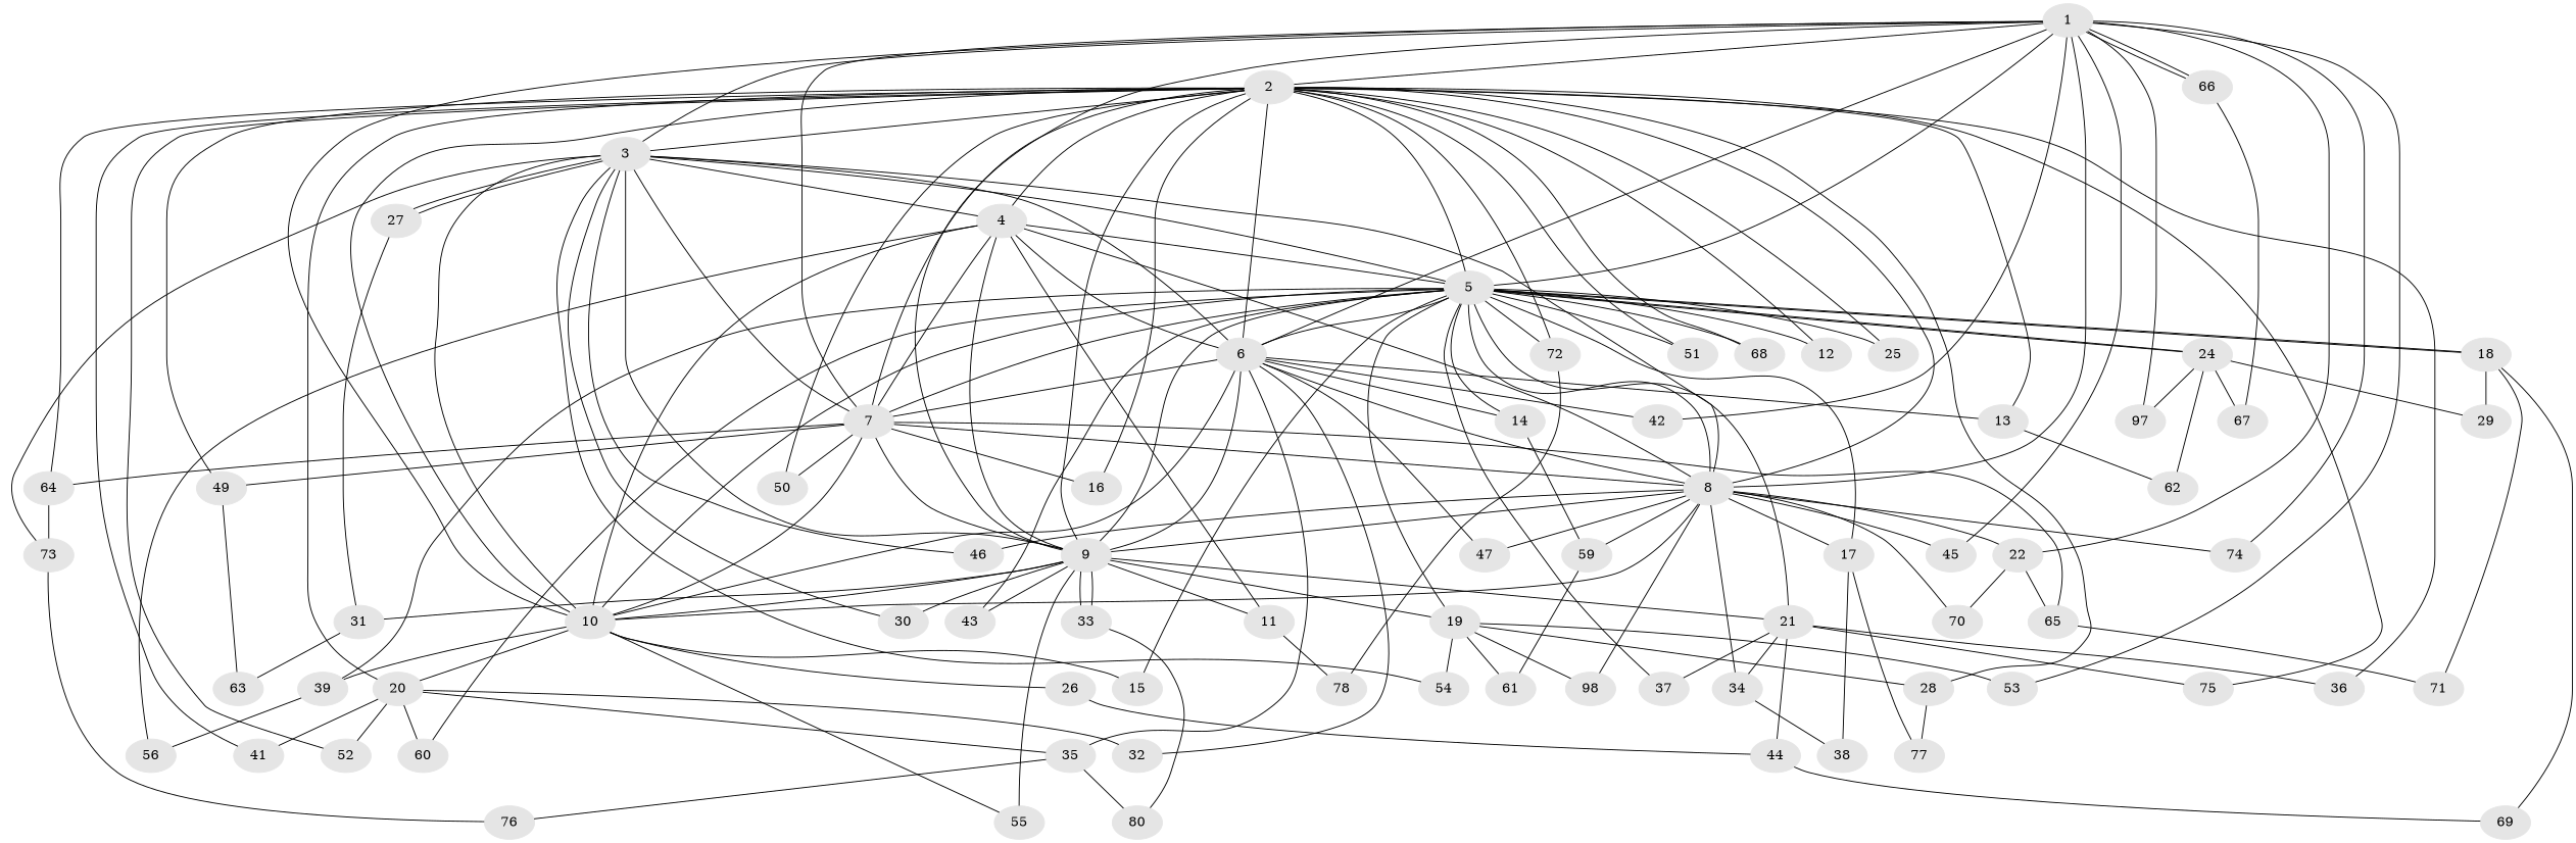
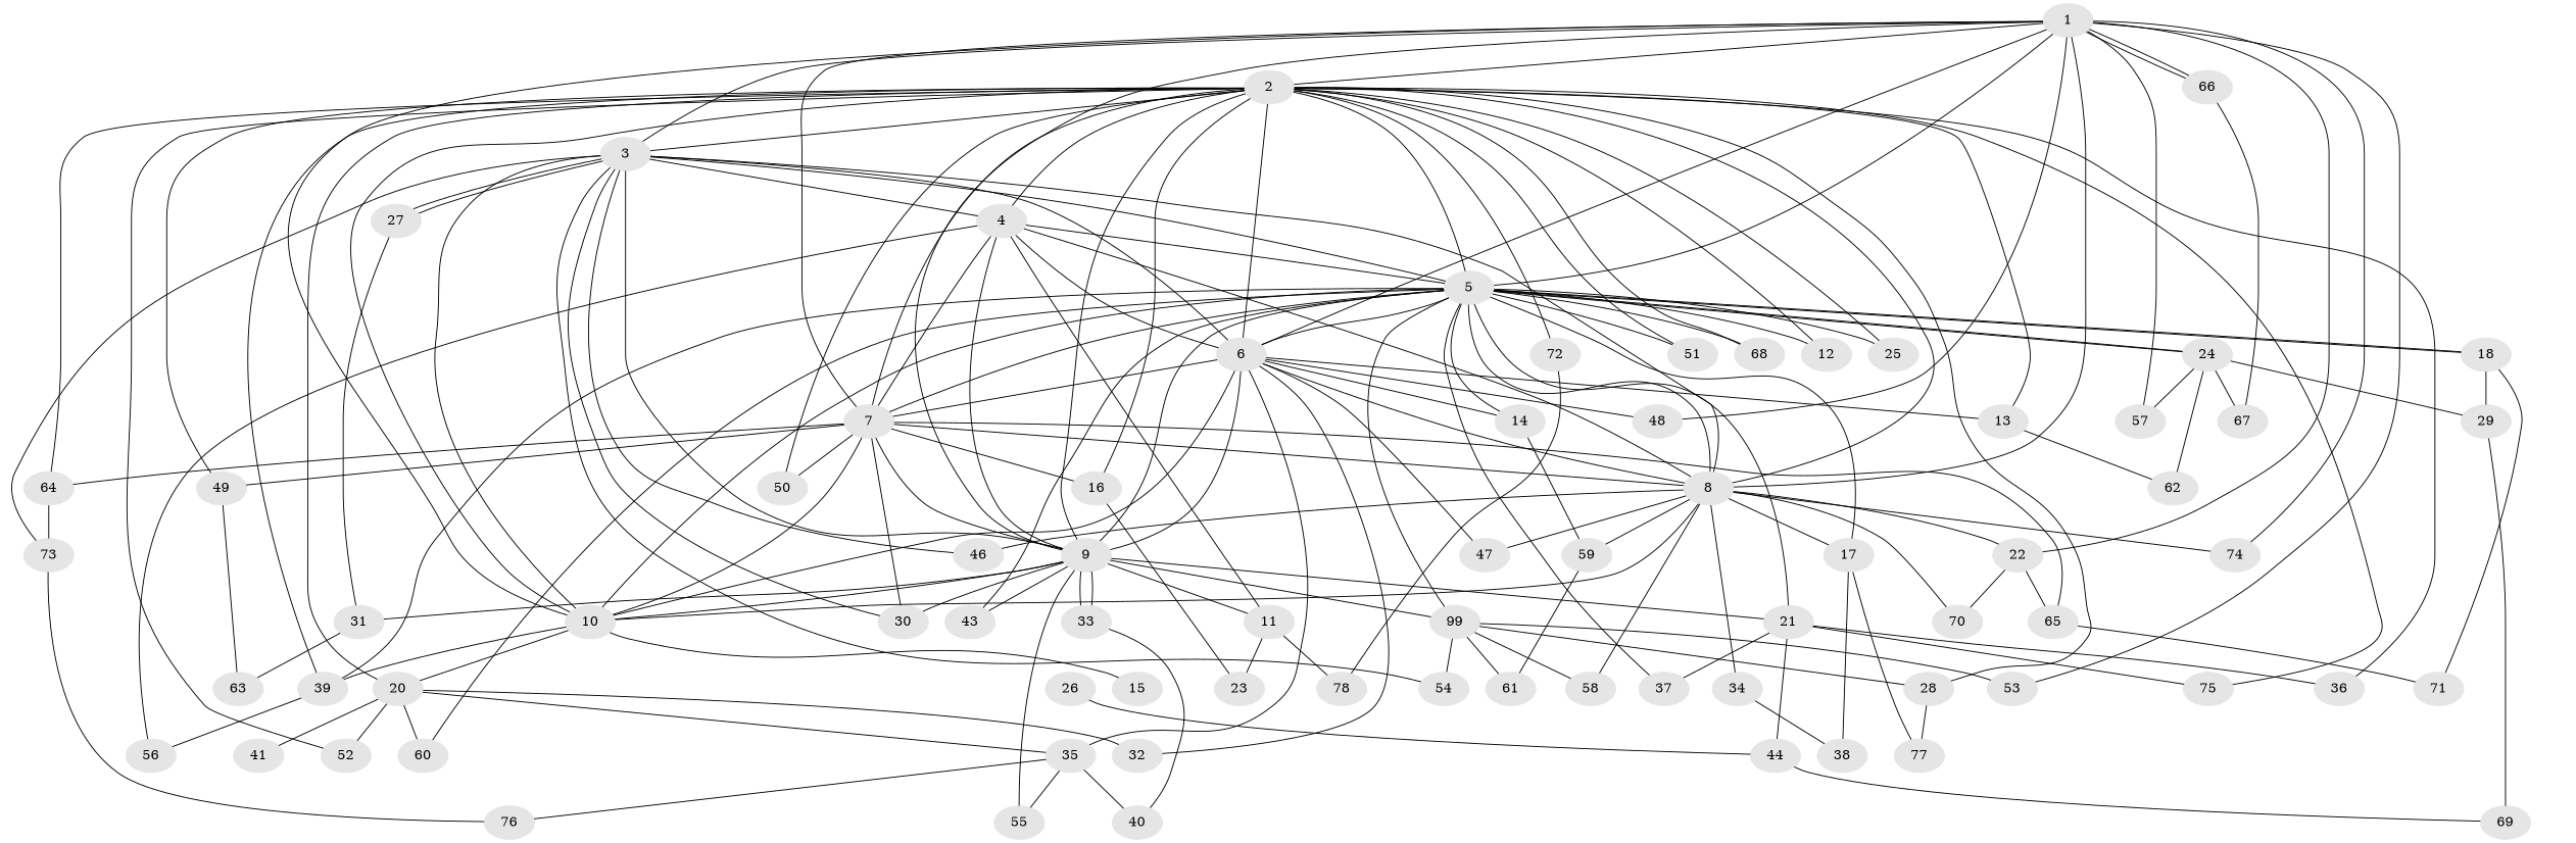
  graph {
    node [color=gray90 style=filled]
    1
    2
    3
    5
    6
    7
    8
    9
    10
    22
-   45
-   48 [label=42]
+   48
    53
-   57 [label=97]
+   57
    66
    74
    4
    12
    13
    16
    20
    25
    28
    36
    41
    49
    50
    51
    52
    64
    68
    72
    75
    27
    30
    46
    54
    73
    11
    56
    14
    15
    17
    18
-   19
+   19 [label=99]
    21
    24
    37
    39
    43
    60
    32
    35
    47
    65
    34
-   58 [label=98]
+   58
    59
    70
    31
    33
    55
    26
    67
    62
+   23
    77
    63
    78
    76
    38
    29
    71
    61
    44
-   40 [label=80]
+   40
    69
    1 -- 2
    1 -- 3
    1 -- 5
    1 -- 6
    1 -- 7
    1 -- 8
    1 -- 9
    1 -- 10
    1 -- 22
-   1 -- 45
    1 -- 48
    1 -- 53
    1 -- 57
    1 -- 66
    1 -- 66
    1 -- 74
    2 -- 3
    2 -- 5
    2 -- 6
    2 -- 7
    2 -- 8
    2 -- 9
    2 -- 10
    2 -- 4
    2 -- 12
    2 -- 13
    2 -- 16
    2 -- 20
    2 -- 25
    2 -- 28
    2 -- 36
-   2 -- 41
+   2 -- 39
    2 -- 49
    2 -- 50
    2 -- 51
    2 -- 52
    2 -- 64
    2 -- 68
    2 -- 72
    2 -- 75
    3 -- 5
    3 -- 6
-   3 -- 7
+   30 -- 7
    3 -- 8
    3 -- 9
    3 -- 10
    3 -- 4
    3 -- 27
    3 -- 27
    3 -- 30
    3 -- 46
    3 -- 54
    3 -- 73
    5 -- 6
    5 -- 7
    5 -- 8
    5 -- 9
    5 -- 10
    5 -- 12
    5 -- 25
    5 -- 51
    5 -- 68
-   5 -- 72
    5 -- 14
-   5 -- 15
    5 -- 17
    5 -- 18
    5 -- 18
    5 -- 19
    5 -- 21
    5 -- 24
    5 -- 24
    5 -- 37
    5 -- 39
    5 -- 43
    5 -- 60
    6 -- 7
    6 -- 8
    6 -- 9
    6 -- 10
    6 -- 48
    6 -- 13
    6 -- 14
    6 -- 32
    6 -- 35
    6 -- 47
    7 -- 8
    7 -- 9
    7 -- 10
    7 -- 16
    7 -- 49
    7 -- 50
    7 -- 64
    7 -- 65
-   8 -- 9
    8 -- 10
    8 -- 22
-   8 -- 45
    8 -- 74
    8 -- 46
    8 -- 17
    8 -- 47
    8 -- 34
    8 -- 58
    8 -- 59
    8 -- 70
    9 -- 10
    9 -- 30
    9 -- 11
    9 -- 19
    9 -- 21
    9 -- 43
    9 -- 31
    9 -- 33
    9 -- 33
    9 -- 55
    10 -- 20
    10 -- 15
    10 -- 39
-   10 -- 55
-   10 -- 26
+   35 -- 55
    22 -- 65
    22 -- 70
    66 -- 67
    4 -- 5
    4 -- 6
    4 -- 7
    4 -- 8
    4 -- 9
-   4 -- 10
    4 -- 11
    4 -- 56
    13 -- 62
+   16 -- 23
    20 -- 41
    20 -- 52
    20 -- 60
    20 -- 32
    20 -- 35
    28 -- 77
    49 -- 63
    64 -- 73
    72 -- 78
    27 -- 31
    73 -- 76
+   11 -- 23
    11 -- 78
    14 -- 59
    17 -- 77
    17 -- 38
    18 -- 29
    18 -- 71
    19 -- 53
    19 -- 28
    19 -- 54
    19 -- 58
    19 -- 61
    21 -- 36
    21 -- 75
    21 -- 37
-   21 -- 34
    21 -- 44
    24 -- 57
    24 -- 67
    24 -- 62
    24 -- 29
    39 -- 56
    35 -- 76
    35 -- 40
    65 -- 71
    34 -- 38
    59 -- 61
    31 -- 63
    33 -- 40
    26 -- 44
-   18 -- 69
+   29 -- 69
    44 -- 69
  }
